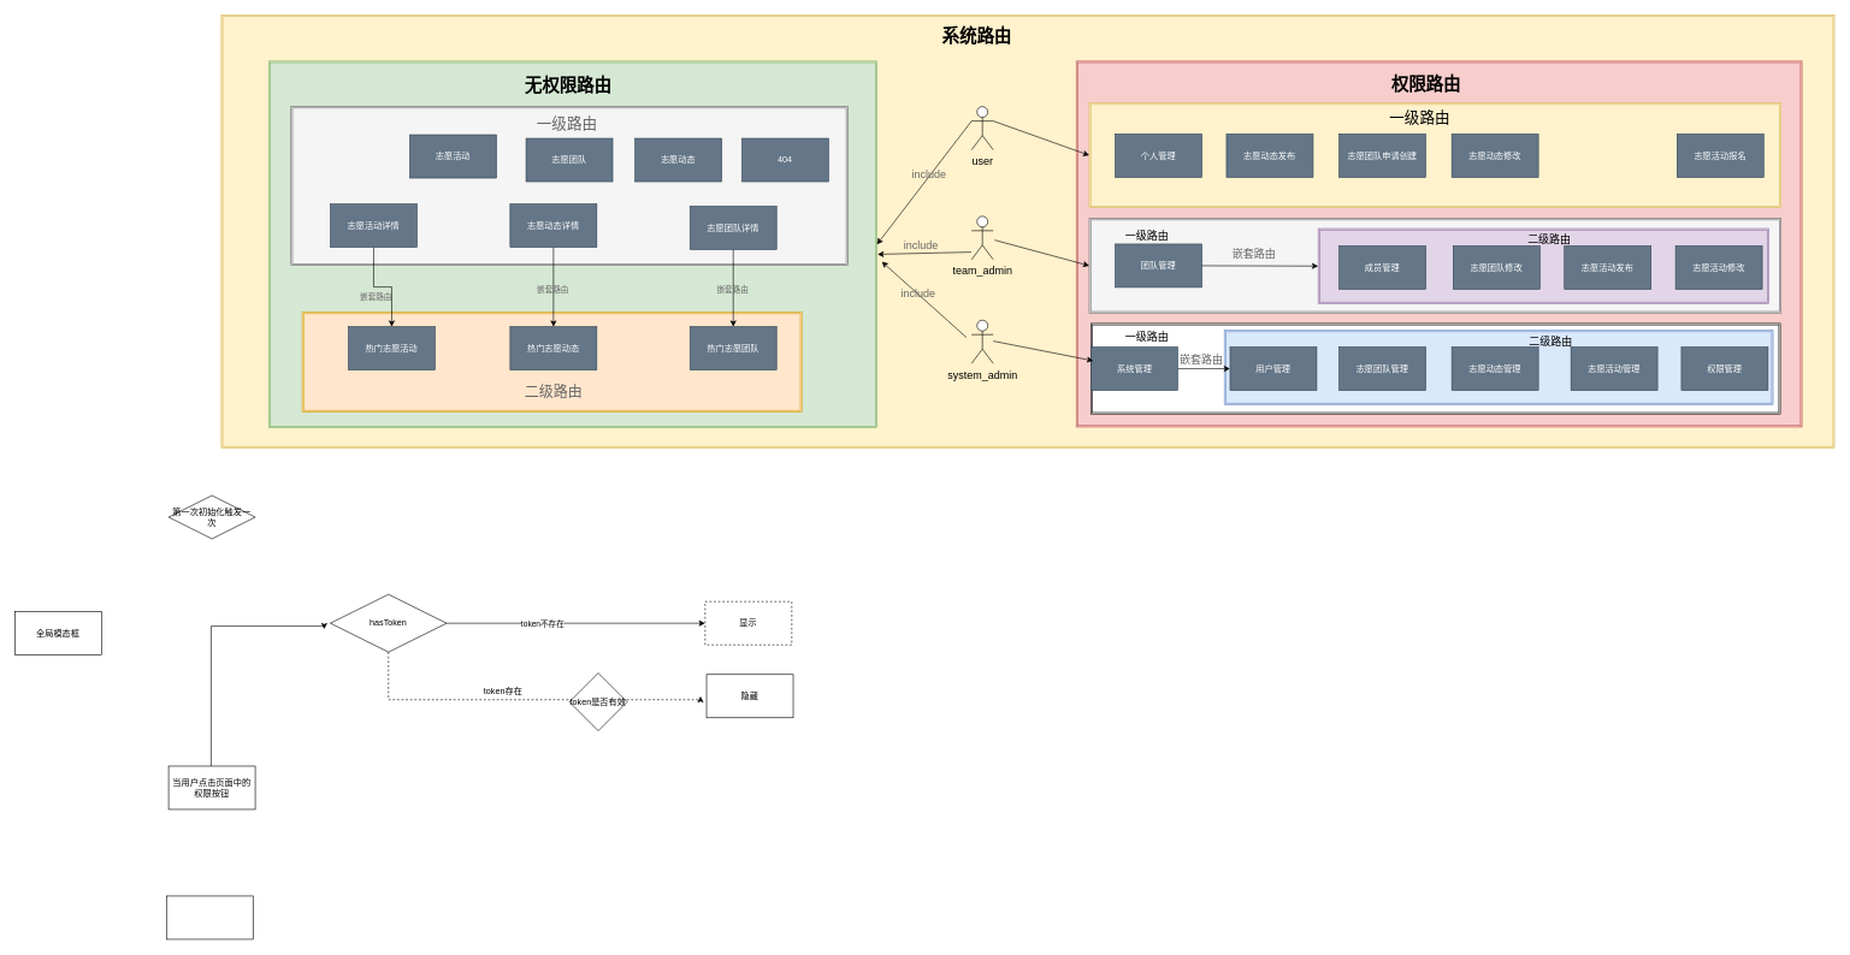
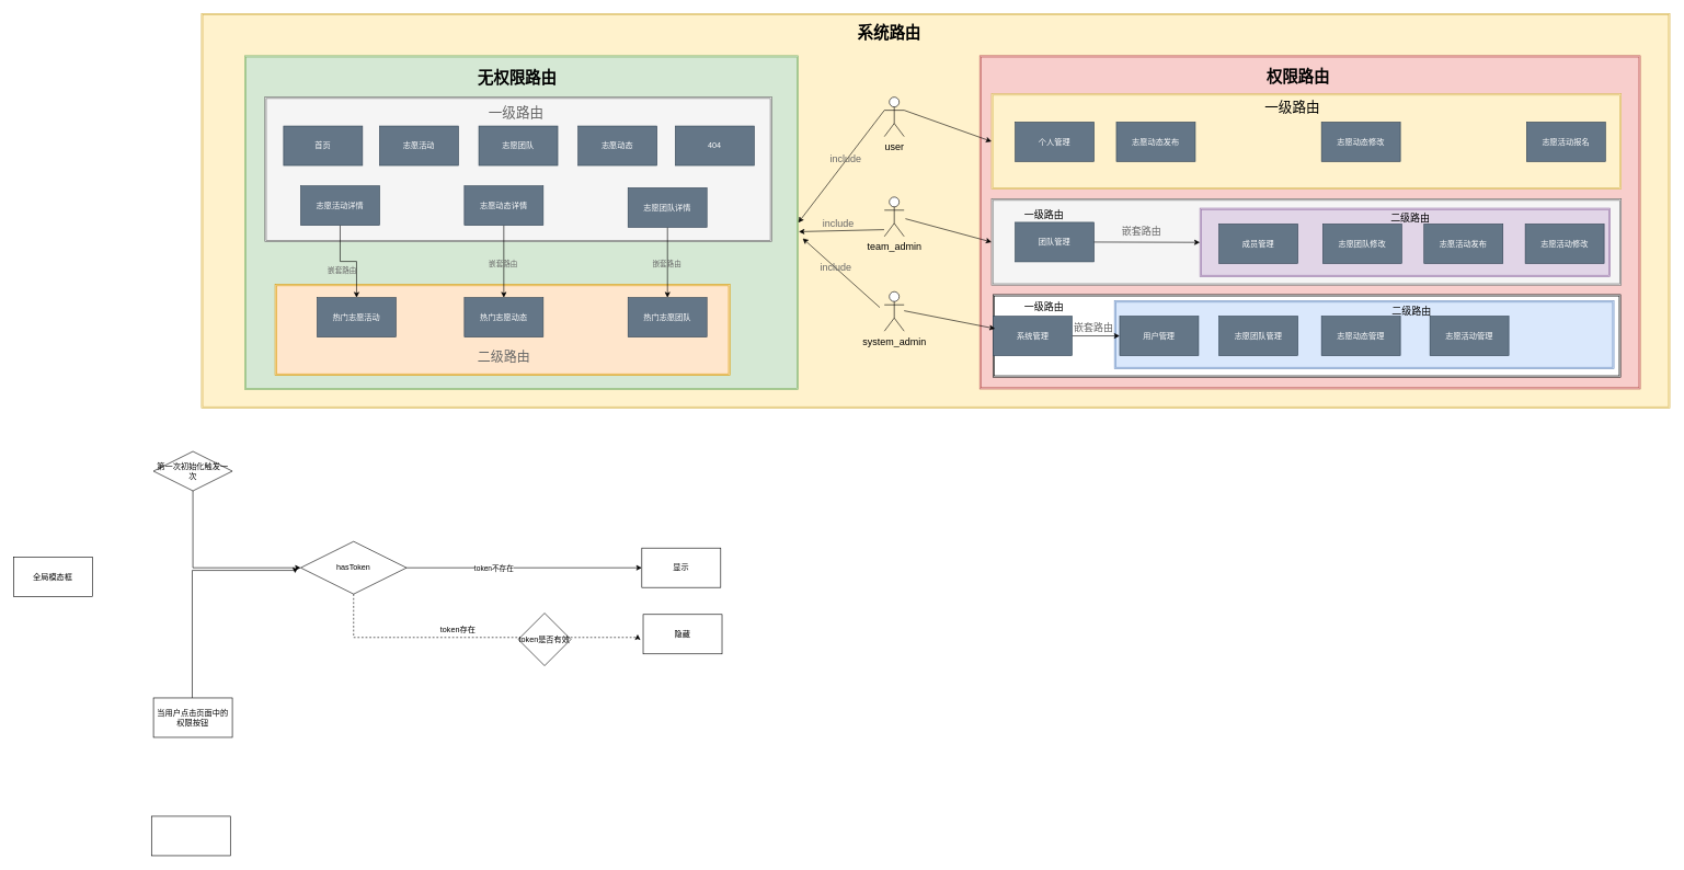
  <mxCell id="0" />
  <mxCell id="1" parent="0" />
  <mxCell id="2" value="" style="shape=ext;double=1;rounded=0;whiteSpace=wrap;html=1;fillColor=#fff2cc;strokeColor=#d6b656;" parent="1" vertex="1"><mxGeometry x="306" y="20" width="2234" height="600" as="geometry" /></mxCell>
  <mxCell id="3" value="" style="shape=ext;double=1;rounded=0;whiteSpace=wrap;html=1;fillColor=#d5e8d4;strokeColor=#82b366;" parent="1" vertex="1"><mxGeometry x="372" y="84" width="842" height="508" as="geometry" /></mxCell>
  <mxCell id="4" value="" style="shape=ext;double=1;rounded=0;whiteSpace=wrap;html=1;fillColor=#f5f5f5;fontColor=#333333;strokeColor=#666666;" parent="1" vertex="1"><mxGeometry x="402.5" y="147" width="771" height="220" as="geometry" /></mxCell>
- <mxCell id="6" value="志愿活动" style="rounded=0;whiteSpace=wrap;html=1;fillColor=#647687;fontColor=#ffffff;strokeColor=#314354;" parent="1" vertex="1"><mxGeometry x="567" y="186" width="120" height="60" as="geometry" /></mxCell>
+ <mxCell id="5" value="首页" style="rounded=0;whiteSpace=wrap;html=1;fillColor=#647687;fontColor=#ffffff;strokeColor=#314354;" parent="1" vertex="1"><mxGeometry x="431" y="191" width="120" height="60" as="geometry" /></mxCell>
+ <mxCell id="6" value="志愿活动" style="rounded=0;whiteSpace=wrap;html=1;fillColor=#647687;fontColor=#ffffff;strokeColor=#314354;" parent="1" vertex="1"><mxGeometry x="577" y="191" width="120" height="60" as="geometry" /></mxCell>
  <mxCell id="7" value="志愿团队" style="rounded=0;whiteSpace=wrap;html=1;fillColor=#647687;fontColor=#ffffff;strokeColor=#314354;" parent="1" vertex="1"><mxGeometry x="728" y="191" width="120" height="60" as="geometry" /></mxCell>
  <mxCell id="8" value="志愿动态" style="rounded=0;whiteSpace=wrap;html=1;fillColor=#647687;fontColor=#ffffff;strokeColor=#314354;" parent="1" vertex="1"><mxGeometry x="879" y="191" width="120" height="60" as="geometry" /></mxCell>
  <mxCell id="9" value="" style="shape=ext;double=1;rounded=0;whiteSpace=wrap;html=1;fillColor=#f8cecc;strokeColor=#b85450;" parent="1" vertex="1"><mxGeometry x="1490" y="84" width="1005" height="507" as="geometry" /></mxCell>
  <mxCell id="10" value="404" style="rounded=0;whiteSpace=wrap;html=1;fillColor=#647687;fontColor=#ffffff;strokeColor=#314354;" parent="1" vertex="1"><mxGeometry x="1027" y="191" width="120" height="60" as="geometry" /></mxCell>
  <mxCell id="11" value="" style="shape=ext;double=1;rounded=0;whiteSpace=wrap;html=1;fillColor=#ffe6cc;strokeColor=#d79b00;" parent="1" vertex="1"><mxGeometry x="418" y="432" width="692" height="138" as="geometry" /></mxCell>
  <mxCell id="12" value="" style="edgeStyle=orthogonalEdgeStyle;rounded=0;orthogonalLoop=1;jettySize=auto;html=1;" parent="1" source="14" target="30" edge="1"><mxGeometry relative="1" as="geometry" /></mxCell>
  <mxCell id="13" value="&lt;font color=&quot;#666666&quot;&gt;嵌套路由&lt;/font&gt;" style="edgeLabel;html=1;align=center;verticalAlign=middle;resizable=0;points=[];labelBackgroundColor=none;fontColor=#FFFFFF;" parent="12" vertex="1" connectable="0"><mxGeometry x="-0.165" y="-1" relative="1" as="geometry"><mxPoint x="1" y="11" as="offset" /></mxGeometry></mxCell>
  <mxCell id="14" value="志愿活动详情" style="rounded=0;whiteSpace=wrap;html=1;fillColor=#647687;fontColor=#ffffff;strokeColor=#314354;" parent="1" vertex="1"><mxGeometry x="457" y="282" width="120" height="60" as="geometry" /></mxCell>
  <mxCell id="15" value="无权限路由" style="text;strokeColor=none;fillColor=none;html=1;fontSize=24;fontStyle=1;verticalAlign=middle;align=center;" parent="1" vertex="1"><mxGeometry x="736" y="98" width="100" height="40" as="geometry" /></mxCell>
  <mxCell id="16" value="权限路由" style="text;strokeColor=none;fillColor=none;html=1;fontSize=24;fontStyle=1;verticalAlign=middle;align=center;" parent="1" vertex="1"><mxGeometry x="1924" y="97" width="100" height="40" as="geometry" /></mxCell>
  <mxCell id="17" value="系统路由" style="text;strokeColor=none;fillColor=none;html=1;fontSize=24;fontStyle=1;verticalAlign=middle;align=center;" parent="1" vertex="1"><mxGeometry x="1302" y="30" width="100" height="40" as="geometry" /></mxCell>
  <mxCell id="18" value="" style="edgeStyle=orthogonalEdgeStyle;rounded=0;orthogonalLoop=1;jettySize=auto;html=1;" parent="1" source="22" target="31" edge="1"><mxGeometry relative="1" as="geometry" /></mxCell>
  <mxCell id="19" value="嵌套路由" style="edgeLabel;html=1;align=center;verticalAlign=middle;resizable=0;points=[];fontColor=#666666;labelBackgroundColor=none;" parent="18" vertex="1" connectable="0"><mxGeometry x="-0.065" y="-2" relative="1" as="geometry"><mxPoint y="4" as="offset" /></mxGeometry></mxCell>
  <mxCell id="20" value="" style="shape=ext;double=1;rounded=0;whiteSpace=wrap;html=1;fillColor=#f5f5f5;fontColor=#333333;strokeColor=#666666;" parent="1" vertex="1"><mxGeometry x="1508" y="302" width="958" height="131" as="geometry" /></mxCell>
  <mxCell id="21" value="" style="shape=ext;double=1;rounded=0;whiteSpace=wrap;html=1;fillColor=#e1d5e7;strokeColor=#9673a6;" parent="1" vertex="1"><mxGeometry x="1825" y="316" width="624" height="104" as="geometry" /></mxCell>
  <mxCell id="22" value="志愿团队详情" style="rounded=0;whiteSpace=wrap;html=1;fillColor=#647687;fontColor=#ffffff;strokeColor=#314354;" parent="1" vertex="1"><mxGeometry x="955" y="285" width="120" height="60" as="geometry" /></mxCell>
  <mxCell id="23" value="团队管理" style="rounded=0;whiteSpace=wrap;html=1;fillColor=#647687;fontColor=#ffffff;strokeColor=#314354;" parent="1" vertex="1"><mxGeometry x="1544" y="337.5" width="120" height="60" as="geometry" /></mxCell>
  <mxCell id="24" value="志愿活动发布" style="rounded=0;whiteSpace=wrap;html=1;fillColor=#647687;fontColor=#ffffff;strokeColor=#314354;" parent="1" vertex="1"><mxGeometry x="2166" y="340" width="120" height="60" as="geometry" /></mxCell>
  <mxCell id="25" value="志愿活动修改" style="rounded=0;whiteSpace=wrap;html=1;fillColor=#647687;fontColor=#ffffff;strokeColor=#314354;" parent="1" vertex="1"><mxGeometry x="2320" y="340" width="120" height="60" as="geometry" /></mxCell>
  <mxCell id="26" value="" style="shape=ext;double=1;rounded=0;whiteSpace=wrap;html=1;fillColor=#fff2cc;strokeColor=#d6b656;" parent="1" vertex="1"><mxGeometry x="1508" y="142" width="958" height="145" as="geometry" /></mxCell>
  <mxCell id="27" value="志愿活动报名" style="rounded=0;whiteSpace=wrap;html=1;fillColor=#647687;fontColor=#ffffff;strokeColor=#314354;" parent="1" vertex="1"><mxGeometry x="2322" y="185" width="120" height="60" as="geometry" /></mxCell>
  <mxCell id="28" value="志愿团队修改" style="rounded=0;whiteSpace=wrap;html=1;fillColor=#647687;fontColor=#ffffff;strokeColor=#314354;" parent="1" vertex="1"><mxGeometry x="2012" y="340" width="120" height="60" as="geometry" /></mxCell>
- <mxCell id="29" value="志愿团队申请创建" style="rounded=0;whiteSpace=wrap;html=1;fillColor=#647687;fontColor=#ffffff;strokeColor=#314354;" parent="1" vertex="1"><mxGeometry x="1854" y="185" width="120" height="60" as="geometry" /></mxCell>
  <mxCell id="30" value="热门志愿活动" style="rounded=0;whiteSpace=wrap;html=1;fillColor=#647687;fontColor=#ffffff;strokeColor=#314354;" parent="1" vertex="1"><mxGeometry x="482" y="452" width="120" height="60" as="geometry" /></mxCell>
  <mxCell id="31" value="热门志愿团队" style="rounded=0;whiteSpace=wrap;html=1;fillColor=#647687;fontColor=#ffffff;strokeColor=#314354;" parent="1" vertex="1"><mxGeometry x="955" y="452" width="120" height="60" as="geometry" /></mxCell>
  <mxCell id="32" value="" style="edgeStyle=orthogonalEdgeStyle;rounded=0;orthogonalLoop=1;jettySize=auto;html=1;" parent="1" source="34" target="48" edge="1"><mxGeometry relative="1" as="geometry" /></mxCell>
  <mxCell id="33" value="嵌套路由" style="edgeLabel;html=1;align=center;verticalAlign=middle;resizable=0;points=[];fontColor=#666666;labelBackgroundColor=none;" parent="32" vertex="1" connectable="0"><mxGeometry x="-0.283" y="1" relative="1" as="geometry"><mxPoint x="-3" y="19" as="offset" /></mxGeometry></mxCell>
  <mxCell id="34" value="志愿动态详情" style="rounded=0;whiteSpace=wrap;html=1;fillColor=#647687;fontColor=#ffffff;strokeColor=#314354;" parent="1" vertex="1"><mxGeometry x="706" y="282" width="120" height="60" as="geometry" /></mxCell>
  <mxCell id="35" value="成员管理" style="rounded=0;whiteSpace=wrap;html=1;fillColor=#647687;fontColor=#ffffff;strokeColor=#314354;" parent="1" vertex="1"><mxGeometry x="1854" y="340" width="120" height="60" as="geometry" /></mxCell>
  <mxCell id="36" value="" style="shape=ext;double=1;rounded=0;whiteSpace=wrap;html=1;" parent="1" vertex="1"><mxGeometry x="1510.5" y="447.5" width="954.5" height="125.5" as="geometry" /></mxCell>
  <mxCell id="37" value="" style="shape=ext;double=1;rounded=0;whiteSpace=wrap;html=1;fillColor=#dae8fc;strokeColor=#6c8ebf;" parent="1" vertex="1"><mxGeometry x="1695" y="457" width="760" height="103" as="geometry" /></mxCell>
  <mxCell id="38" value="志愿活动管理" style="rounded=0;whiteSpace=wrap;html=1;fillColor=#647687;fontColor=#ffffff;strokeColor=#314354;" parent="1" vertex="1"><mxGeometry x="2175" y="480.25" width="120" height="60" as="geometry" /></mxCell>
  <mxCell id="39" value="" style="edgeStyle=orthogonalEdgeStyle;rounded=0;orthogonalLoop=1;jettySize=auto;html=1;" parent="1" source="41" target="44" edge="1"><mxGeometry relative="1" as="geometry" /></mxCell>
  <mxCell id="40" value="嵌套路由" style="edgeLabel;html=1;align=center;verticalAlign=middle;resizable=0;points=[];labelBackgroundColor=none;fontColor=#666666;fontSize=15;" parent="39" vertex="1" connectable="0"><mxGeometry x="0.122" y="-2" relative="1" as="geometry"><mxPoint x="-9" y="-16" as="offset" /></mxGeometry></mxCell>
  <mxCell id="41" value="系统管理" style="rounded=0;whiteSpace=wrap;html=1;fillColor=#647687;fontColor=#ffffff;strokeColor=#314354;" parent="1" vertex="1"><mxGeometry x="1510.5" y="480.25" width="120" height="60" as="geometry" /></mxCell>
  <mxCell id="42" value="志愿团队管理" style="rounded=0;whiteSpace=wrap;html=1;fillColor=#647687;fontColor=#ffffff;strokeColor=#314354;" parent="1" vertex="1"><mxGeometry x="1854" y="480.25" width="120" height="60" as="geometry" /></mxCell>
  <mxCell id="43" value="志愿动态管理" style="rounded=0;whiteSpace=wrap;html=1;fillColor=#647687;fontColor=#ffffff;strokeColor=#314354;" parent="1" vertex="1"><mxGeometry x="2010" y="480.25" width="120" height="60" as="geometry" /></mxCell>
  <mxCell id="44" value="用户管理" style="rounded=0;whiteSpace=wrap;html=1;fillColor=#647687;fontColor=#ffffff;strokeColor=#314354;" parent="1" vertex="1"><mxGeometry x="1703" y="480.25" width="120" height="60" as="geometry" /></mxCell>
- <mxCell id="45" value="权限管理" style="rounded=0;whiteSpace=wrap;html=1;fillColor=#647687;fontColor=#ffffff;strokeColor=#314354;" parent="1" vertex="1"><mxGeometry x="2328" y="480.25" width="120" height="60" as="geometry" /></mxCell>
  <mxCell id="46" value="志愿动态发布" style="rounded=0;whiteSpace=wrap;html=1;fillColor=#647687;fontColor=#ffffff;strokeColor=#314354;" parent="1" vertex="1"><mxGeometry x="1698" y="185" width="120" height="60" as="geometry" /></mxCell>
  <mxCell id="47" value="志愿动态修改" style="rounded=0;whiteSpace=wrap;html=1;fillColor=#647687;fontColor=#ffffff;strokeColor=#314354;" parent="1" vertex="1"><mxGeometry x="2010" y="185" width="120" height="60" as="geometry" /></mxCell>
  <mxCell id="48" value="热门志愿动态" style="rounded=0;whiteSpace=wrap;html=1;fillColor=#647687;fontColor=#ffffff;strokeColor=#314354;" parent="1" vertex="1"><mxGeometry x="706" y="452" width="120" height="60" as="geometry" /></mxCell>
  <mxCell id="49" value="&lt;font style=&quot;font-size: 15px;&quot;&gt;user&lt;/font&gt;" style="shape=umlActor;verticalLabelPosition=bottom;verticalAlign=top;html=1;outlineConnect=0;" parent="1" vertex="1"><mxGeometry x="1345" y="147" width="30" height="60" as="geometry" /></mxCell>
  <mxCell id="50" value="&lt;font style=&quot;font-size: 15px;&quot;&gt;team_admin&lt;/font&gt;" style="shape=umlActor;verticalLabelPosition=bottom;verticalAlign=top;html=1;outlineConnect=0;" parent="1" vertex="1"><mxGeometry x="1345" y="299" width="30" height="60" as="geometry" /></mxCell>
  <mxCell id="51" value="&lt;font style=&quot;font-size: 15px;&quot;&gt;system_admin&lt;/font&gt;" style="shape=umlActor;verticalLabelPosition=bottom;verticalAlign=top;html=1;outlineConnect=0;" parent="1" vertex="1"><mxGeometry x="1345" y="443" width="30" height="60" as="geometry" /></mxCell>
  <mxCell id="52" value="个人管理" style="rounded=0;whiteSpace=wrap;html=1;fillColor=#647687;fontColor=#ffffff;strokeColor=#314354;" parent="1" vertex="1"><mxGeometry x="1544" y="185" width="120" height="60" as="geometry" /></mxCell>
  <mxCell id="53" value="一级路由" style="text;html=1;align=center;verticalAlign=middle;whiteSpace=wrap;rounded=0;fontColor=#666666;fontSize=21;" parent="1" vertex="1"><mxGeometry x="728" y="155" width="114" height="30" as="geometry" /></mxCell>
  <mxCell id="54" value="&lt;font style=&quot;font-size: 20px;&quot;&gt;二级路由&lt;/font&gt;" style="text;html=1;strokeColor=none;fillColor=none;align=center;verticalAlign=middle;whiteSpace=wrap;rounded=0;fontColor=#666666;" parent="1" vertex="1"><mxGeometry x="721.5" y="526" width="89" height="30" as="geometry" /></mxCell>
  <mxCell id="55" value="" style="endArrow=classic;html=1;rounded=0;entryX=1;entryY=0.5;entryDx=0;entryDy=0;exitX=0;exitY=0.333;exitDx=0;exitDy=0;exitPerimeter=0;" parent="1" source="49" target="3" edge="1"><mxGeometry width="50" height="50" relative="1" as="geometry"><mxPoint x="1330" y="222" as="sourcePoint" /><mxPoint x="1287" y="321" as="targetPoint" /></mxGeometry></mxCell>
  <mxCell id="56" value="include" style="edgeLabel;html=1;align=center;verticalAlign=middle;resizable=0;points=[];labelBackgroundColor=none;fontColor=#666666;fontSize=15;" parent="55" vertex="1" connectable="0"><mxGeometry x="-0.124" y="-3" relative="1" as="geometry"><mxPoint as="offset" /></mxGeometry></mxCell>
  <mxCell id="57" value="" style="endArrow=classic;html=1;rounded=0;entryX=1.001;entryY=0.527;entryDx=0;entryDy=0;entryPerimeter=0;exitX=-0.012;exitY=0.827;exitDx=0;exitDy=0;exitPerimeter=0;" parent="1" source="50" target="3" edge="1"><mxGeometry width="50" height="50" relative="1" as="geometry"><mxPoint x="1252" y="414" as="sourcePoint" /><mxPoint x="1302" y="364" as="targetPoint" /></mxGeometry></mxCell>
  <mxCell id="58" value="include" style="edgeLabel;align=center;verticalAlign=middle;resizable=0;points=[];labelBackgroundColor=none;fontColor=#666666;fontSize=15;" parent="57" vertex="1" connectable="0"><mxGeometry x="0.044" y="-1" relative="1" as="geometry"><mxPoint x="-2" y="-11" as="offset" /></mxGeometry></mxCell>
  <mxCell id="59" value="" style="endArrow=classic;html=1;rounded=0;entryX=1.008;entryY=0.547;entryDx=0;entryDy=0;entryPerimeter=0;" parent="1" target="3" edge="1"><mxGeometry width="50" height="50" relative="1" as="geometry"><mxPoint x="1338" y="467" as="sourcePoint" /><mxPoint x="1287" y="321" as="targetPoint" /></mxGeometry></mxCell>
  <mxCell id="60" value="include" style="edgeLabel;html=1;align=center;verticalAlign=middle;resizable=0;points=[];labelBackgroundColor=none;fontColor=#666666;fontSize=15;" parent="59" vertex="1" connectable="0"><mxGeometry x="0.165" y="-2" relative="1" as="geometry"><mxPoint as="offset" /></mxGeometry></mxCell>
  <mxCell id="61" value="" style="endArrow=classic;html=1;rounded=0;exitX=1;exitY=0.333;exitDx=0;exitDy=0;exitPerimeter=0;entryX=0;entryY=0.5;entryDx=0;entryDy=0;" parent="1" source="49" target="26" edge="1"><mxGeometry width="50" height="50" relative="1" as="geometry"><mxPoint x="1525" y="374" as="sourcePoint" /><mxPoint x="1575" y="324" as="targetPoint" /></mxGeometry></mxCell>
  <mxCell id="62" value="&lt;font style=&quot;font-size: 21px;&quot;&gt;一级路由&lt;/font&gt;" style="text;html=1;strokeColor=none;fillColor=none;align=center;verticalAlign=middle;whiteSpace=wrap;rounded=0;" parent="1" vertex="1"><mxGeometry x="1876" y="147" width="180" height="30" as="geometry" /></mxCell>
  <mxCell id="63" value="" style="endArrow=classic;html=1;rounded=0;entryX=0;entryY=0.5;entryDx=0;entryDy=0;exitX=1;exitY=0.5;exitDx=0;exitDy=0;" parent="1" source="23" target="21" edge="1"><mxGeometry width="50" height="50" relative="1" as="geometry"><mxPoint x="1663" y="371" as="sourcePoint" /><mxPoint x="1713" y="321" as="targetPoint" /></mxGeometry></mxCell>
  <mxCell id="64" value="嵌套路由" style="edgeLabel;html=1;align=center;verticalAlign=middle;resizable=0;points=[];labelBackgroundColor=none;fontSize=15;fontColor=#666666;" parent="63" vertex="1" connectable="0"><mxGeometry x="-0.128" y="2" relative="1" as="geometry"><mxPoint x="1" y="-16" as="offset" /></mxGeometry></mxCell>
  <mxCell id="65" value="&lt;font style=&quot;font-size: 15px;&quot;&gt;一级路由&lt;/font&gt;" style="text;html=1;strokeColor=none;fillColor=none;align=center;verticalAlign=middle;whiteSpace=wrap;rounded=0;" parent="1" vertex="1"><mxGeometry x="1547" y="310" width="82" height="30" as="geometry" /></mxCell>
  <mxCell id="66" value="&lt;font style=&quot;font-size: 15px;&quot;&gt;二级路由&lt;/font&gt;" style="text;html=1;strokeColor=none;fillColor=none;align=center;verticalAlign=middle;whiteSpace=wrap;rounded=0;" parent="1" vertex="1"><mxGeometry x="2110" y="315" width="71" height="30" as="geometry" /></mxCell>
  <mxCell id="67" value="&lt;font style=&quot;font-size: 15px;&quot;&gt;二级路由&lt;/font&gt;" style="text;html=1;strokeColor=none;fillColor=none;align=center;verticalAlign=middle;whiteSpace=wrap;rounded=0;" parent="1" vertex="1"><mxGeometry x="2110" y="457" width="75" height="30" as="geometry" /></mxCell>
  <mxCell id="68" value="&lt;font style=&quot;font-size: 15px;&quot;&gt;一级路由&lt;/font&gt;" style="text;html=1;strokeColor=none;fillColor=none;align=center;verticalAlign=middle;whiteSpace=wrap;rounded=0;" parent="1" vertex="1"><mxGeometry x="1551" y="450.25" width="74" height="30" as="geometry" /></mxCell>
  <mxCell id="69" value="" style="endArrow=classic;html=1;rounded=0;entryX=0;entryY=0.5;entryDx=0;entryDy=0;" parent="1" target="20" edge="1"><mxGeometry width="50" height="50" relative="1" as="geometry"><mxPoint x="1377" y="332" as="sourcePoint" /><mxPoint x="1427" y="282" as="targetPoint" /></mxGeometry></mxCell>
  <mxCell id="70" value="" style="endArrow=classic;html=1;rounded=0;entryX=0.003;entryY=0.412;entryDx=0;entryDy=0;entryPerimeter=0;" parent="1" target="36" edge="1"><mxGeometry width="50" height="50" relative="1" as="geometry"><mxPoint x="1375" y="472" as="sourcePoint" /><mxPoint x="1425" y="422" as="targetPoint" /></mxGeometry></mxCell>
  <mxCell id="71" value="全局模态框" style="rounded=0;whiteSpace=wrap;html=1;" parent="1" vertex="1"><mxGeometry x="20" y="847" width="120" height="60" as="geometry" /></mxCell>
  <mxCell id="72" value="隐藏" style="rounded=0;whiteSpace=wrap;html=1;" parent="1" vertex="1"><mxGeometry x="978" y="934" width="120" height="60" as="geometry" /></mxCell>
  <mxCell id="73" style="edgeStyle=orthogonalEdgeStyle;rounded=0;orthogonalLoop=1;jettySize=auto;html=1;entryX=-0.07;entryY=0.504;entryDx=0;entryDy=0;entryPerimeter=0;dashed=1;" parent="1" source="76" target="72" edge="1"><mxGeometry relative="1" as="geometry"><Array as="points"><mxPoint x="538" y="969" /><mxPoint x="970" y="969" /></Array></mxGeometry></mxCell>
  <mxCell id="74" style="edgeStyle=orthogonalEdgeStyle;rounded=0;orthogonalLoop=1;jettySize=auto;html=1;" parent="1" source="76" target="77" edge="1"><mxGeometry relative="1" as="geometry" /></mxCell>
  <mxCell id="75" value="token不存在" style="edgeLabel;html=1;align=center;verticalAlign=middle;resizable=0;points=[];" parent="74" vertex="1" connectable="0"><mxGeometry x="-0.269" relative="1" as="geometry"><mxPoint x="1" as="offset" /></mxGeometry></mxCell>
  <mxCell id="76" value="hasToken" style="rhombus;whiteSpace=wrap;html=1;" parent="1" vertex="1"><mxGeometry x="457" y="823" width="161" height="80" as="geometry" /></mxCell>
- <mxCell id="77" value="显示" style="rounded=0;whiteSpace=wrap;html=1;dashed=1;" parent="1" vertex="1"><mxGeometry x="976" y="833" width="120" height="60" as="geometry" /></mxCell>
+ <mxCell id="77" value="显示" style="rounded=0;whiteSpace=wrap;html=1;" parent="1" vertex="1"><mxGeometry x="976" y="833" width="120" height="60" as="geometry" /></mxCell>
+ <mxCell id="78" style="edgeStyle=orthogonalEdgeStyle;rounded=0;orthogonalLoop=1;jettySize=auto;html=1;entryX=0;entryY=0.5;entryDx=0;entryDy=0;" parent="1" source="79" target="76" edge="1"><mxGeometry relative="1" as="geometry"><Array as="points"><mxPoint x="293" y="863" /></Array></mxGeometry></mxCell>
  <mxCell id="79" value="第一次初始化触发一次" style="rhombus;whiteSpace=wrap;html=1;" parent="1" vertex="1"><mxGeometry x="233" y="686" width="120" height="60" as="geometry" /></mxCell>
  <mxCell id="80" style="edgeStyle=orthogonalEdgeStyle;rounded=0;orthogonalLoop=1;jettySize=auto;html=1;entryX=-0.053;entryY=0.602;entryDx=0;entryDy=0;entryPerimeter=0;" parent="1" source="81" target="76" edge="1"><mxGeometry relative="1" as="geometry"><Array as="points"><mxPoint x="292" y="867" /><mxPoint x="449" y="867" /></Array></mxGeometry></mxCell>
  <mxCell id="81" value="当用户点击页面中的权限按钮" style="rounded=0;whiteSpace=wrap;html=1;" parent="1" vertex="1"><mxGeometry x="233" y="1061" width="120" height="60" as="geometry" /></mxCell>
  <mxCell id="82" value="token存在" style="text;html=1;align=center;verticalAlign=middle;resizable=0;points=[];autosize=1;strokeColor=none;fillColor=none;" parent="1" vertex="1"><mxGeometry x="660" y="944" width="71" height="26" as="geometry" /></mxCell>
  <mxCell id="83" value="token是否有效" style="rhombus;whiteSpace=wrap;html=1;" parent="1" vertex="1"><mxGeometry x="788" y="932" width="80" height="80" as="geometry" /></mxCell>
  <mxCell id="84" value="" style="rounded=0;whiteSpace=wrap;html=1;" vertex="1" parent="1"><mxGeometry x="230" y="1241" width="120" height="60" as="geometry" /></mxCell>
